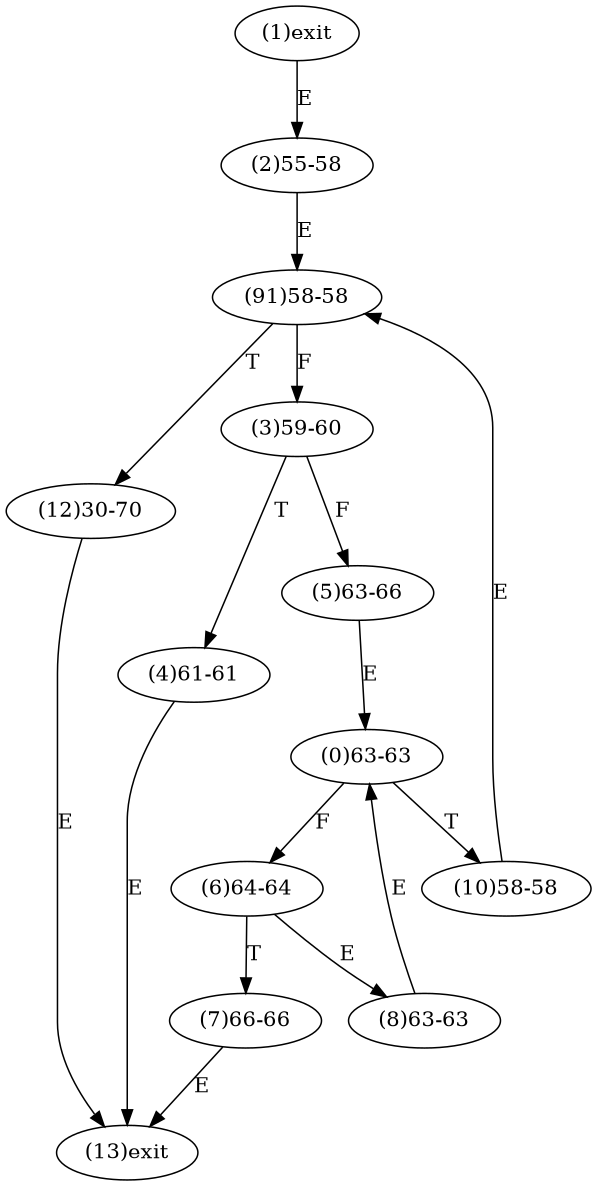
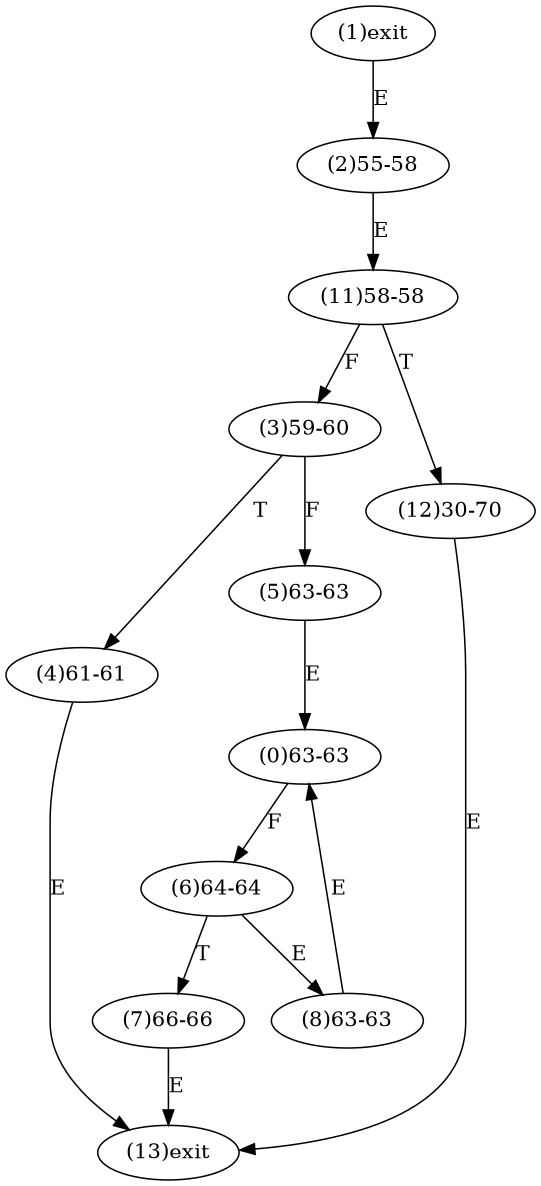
  digraph {
    n1 [label="(1)exit"]
    n2 [label="(2)55-58"]
-   n3 [label="(91)58-58"]
+   n3 [label="(11)58-58"]
    n4 [label="(3)59-60"]
    n5 [label="(12)30-70"]
    n6 [label="(4)61-61"]
-   n7 [label="(5)63-66"]
+   n7 [label="(5)63-63"]
    n8 [label="(13)exit"]
    n9 [label="(0)63-63"]
    n10 [label="(6)64-64"]
-   n11 [label="(10)58-58"]
    n12 [label="(7)66-66"]
    n13 [label="(8)63-63"]
    n1 -> n2 [label=E]
    n2 -> n3 [label=E]
    n3 -> n4 [label=F]
    n3 -> n5 [label=T]
    n4 -> n6 [label=T]
    n4 -> n7 [label=F]
    n5 -> n8 [label=E]
    n6 -> n8 [label=E]
    n7 -> n9 [label=E]
    n9 -> n10 [label=F]
-   n9 -> n11 [label=T]
    n10 -> n12 [label=T]
    n10 -> n13 [label=E]
-   n11 -> n3 [label=E]
    n12 -> n8 [label=E]
    n13 -> n9 [label=E]
  }
